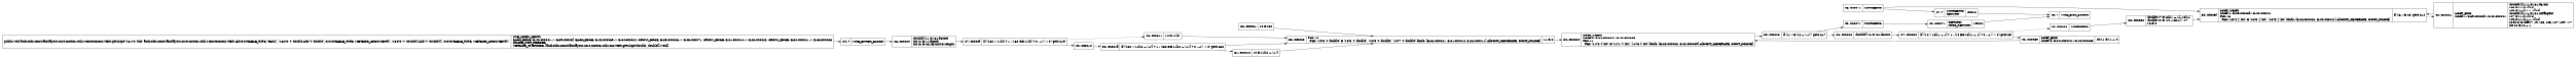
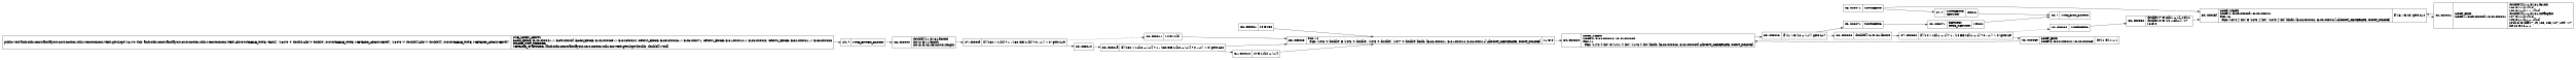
  digraph {
    rankdir=LR
    node [shape=record]
    n1 [label="{24\:\ ?|MTH_ENTER_BLOCK\l}"]
    n2 [label="{26\:\ 0x0000|double[] r1 = r31.f30mT\lint r2 = r1.length\lint r3 = r31.f31mY[0].length\l}"]
    n3 [label="{27\:\ 0x000f|if ((r32 \> r1[0] ? 1 : (r32 == r1[0] ? 0 : \-1)) \> 0) goto L19\l}"]
    n4 [label="{28\:\ 0x0011|r4 = r1[0]\l}"]
    n5 [label="{29\:\ 0x0014}"]
    n6 [label="{33\:\ 0x0023|PHI: r4 \l  PHI: (r4v6 't' double) = (r4v3 't' double), (r4v5 't' double), (r4v7 't' double) binds: [B:32:0x0021, B:31:0x001c, B:28:0x0011] A[DONT_GENERATE, DONT_INLINE]\l|r1 = 0\l}"]
    n7 [label="{30\:\ 0x001a|if ((r32 \> r1[r2 + (\-1)] ? 1 : (r32 == r1[r2 + (\-1)] ? 0 : \-1)) \< 0) goto L22\l}"]
    n8 [label="{34\:\ 0x0024|LOOP_START\lLOOP:0: B:34:0x0024\-\>B:42:0x006e\lPHI: r1 \l  PHI: (r1v2 'i' int) = (r1v1 'i' int), (r1v3 'i' int) binds: [B:33:0x0023, B:42:0x006e] A[DONT_GENERATE, DONT_INLINE]\l}"]
    n9 [label="{35\:\ 0x0026|if (r1 \>= (r2 + (\-1))) goto L17\l}"]
    n10 [label="{36\:\ 0x0028|double[] r6 = r31.f30mT\l}"]
    n11 [label="{45\:\ 0x0071|SYNTHETIC\l}"]
    n12 [label="{37\:\ 0x0030|if ((r4 \> r6[r1 + 1] ? 1 : (r4 == r6[r1 + 1] ? 0 : \-1)) \> 0) goto L9\l}"]
    n13 [label="{43\:\ 0x0071|RETURN\lORIG_RETURN\l|return\l}"]
-   n14 [label="{42\:\ 0x006e|LOOP_END\lLOOP:0: B:34:0x0024\-\>B:42:0x006e\l|int r1 = r1 + 4\l}"]
+   n14 [label="{42\:\ 0x006e|LOOP_END\lLOOP:0: B:34:0x0024\-\>B:42:0x006e\l|int r1 = r1 + 1\l}"]
    n15 [label="{44\:\ 0x0032|SYNTHETIC\l}"]
    n16 [label="{38\:\ 0x0032|double r7 = r6[r1 + 1] \- r6[r1]\ldouble r9 = (r4 \- r6[r1]) \/ r7\lr6 = 0\l}"]
    n17 [label="{39\:\ 0x003f|LOOP_START\lLOOP:1: B:39:0x003f\-\>B:40:0x0041\lPHI: r6 \l  PHI: (r6v4 'j' int) = (r6v3 'j' int), (r6v5 'j' int) binds: [B:38:0x0032, B:40:0x0041] A[DONT_GENERATE, DONT_INLINE]\l|if (r6 \>= r3) goto L14\l}"]
    n18 [label="{40\:\ 0x0041|LOOP_END\lLOOP:1: B:39:0x003f\-\>B:40:0x0041\l|double[][] r11 = r31.f31mY\lr23 = r11[r1][r6]\lr25 = r11[r1 + 1][r6]\ldouble[][] r11 = r31.mTangent\lr27 = r11[r1][r6]\lr29 = r11[r1 + 1][r6]\lr34[r6] = diff(r7, r9, r23, r25, r27, r29) \/ r7\lint r6 = r6 + 1\l}"]
    n19 [label="{46\:\ 0x0071|SYNTHETIC\l}"]
    n20 [label="{47\:\ ?|SYNTHETIC\lRETURN\l|return\l}"]
    n21 [label="{25\:\ ?|MTH_EXIT_BLOCK\l}"]
    n22 [label="{31\:\ 0x001c|r4 = r1[r2 + (\-1)]\l}"]
    n23 [label="{32\:\ 0x0021|r4 = r32\l}"]
    n24 [label="{public void androidx.constraintlayout.core.motion.utils.MonotonicCurveFit.getSlope((r31v0 'this' androidx.constraintlayout.core.motion.utils.MonotonicCurveFit A[IMMUTABLE_TYPE, THIS]), (r32v0 't' double A[D('t' double), IMMUTABLE_TYPE, METHOD_ARGUMENT]), (r34v0 'v' double[] A[D('v' double[]), IMMUTABLE_TYPE, METHOD_ARGUMENT]))  | USE_LINES_HINTS\lBACK_EDGE: B:40:0x0041 \-\> B:39:0x003f, BACK_EDGE: B:42:0x006e \-\> B:34:0x0024, CROSS_EDGE: B:35:0x0026 \-\> B:43:0x0071, CROSS_EDGE: B:31:0x001c \-\> B:33:0x0023, CROSS_EDGE: B:32:0x0021 \-\> B:33:0x0023\lINLINE_NOT_NEEDED\lMETHOD_OVERRIDE: [androidx.constraintlayout.core.motion.utils.CurveFit.getSlope(double, double[]):void]\l}"]
    n1 -> n2
    n2 -> n3
    n3 -> n4 [style=dashed]
    n3 -> n5
    n4 -> n6
    n5 -> n7
    n6 -> n8
    n7 -> n6
    n7 -> n22 [style=dashed]
    n8 -> n9
    n9 -> n10 [style=dashed]
    n9 -> n11
    n10 -> n12
    n11 -> n13
    n12 -> n14
    n12 -> n15 [style=dashed]
    n13 -> n21
    n14 -> n8
    n15 -> n16
    n16 -> n17
    n17 -> n18 [style=dashed]
    n18 -> n17
    n19 -> n17
    n19 -> n20
    n20 -> n21
    n22 -> n6
    n23 -> n6
    n24 -> n1
  }
